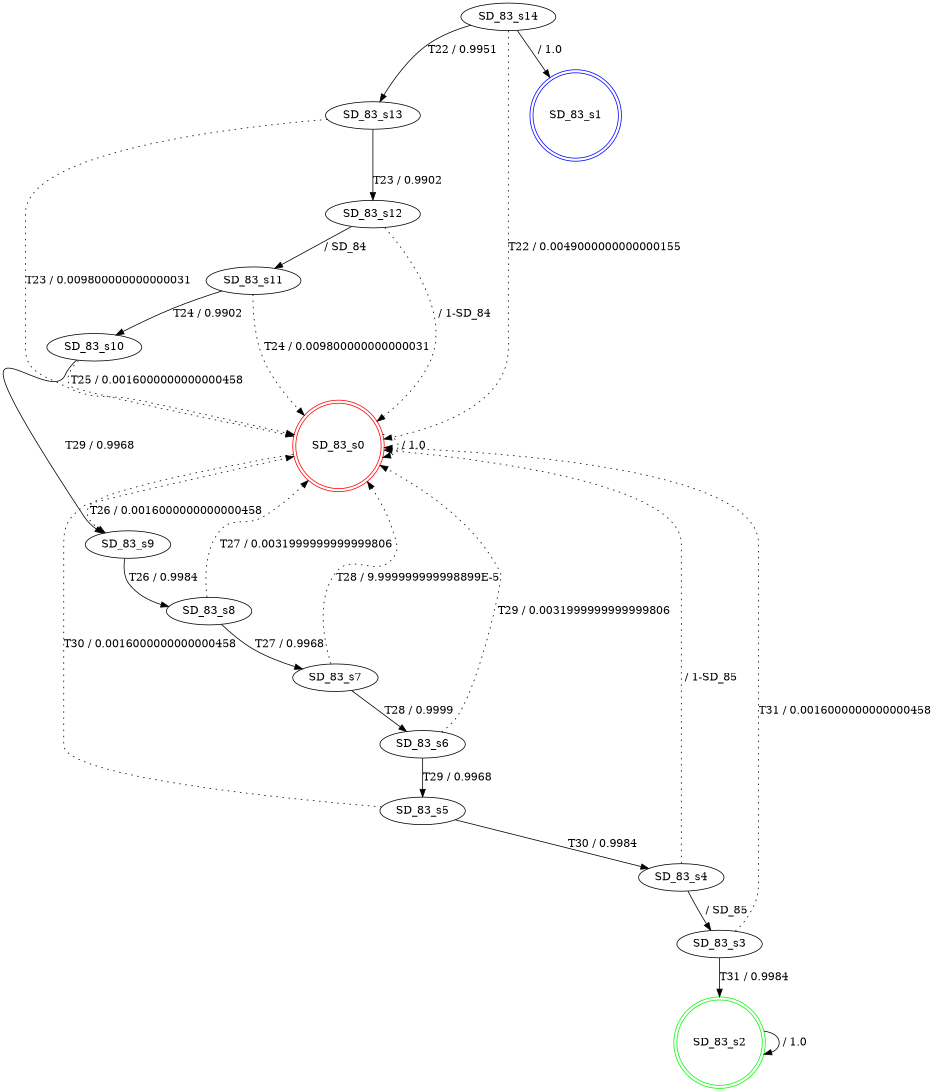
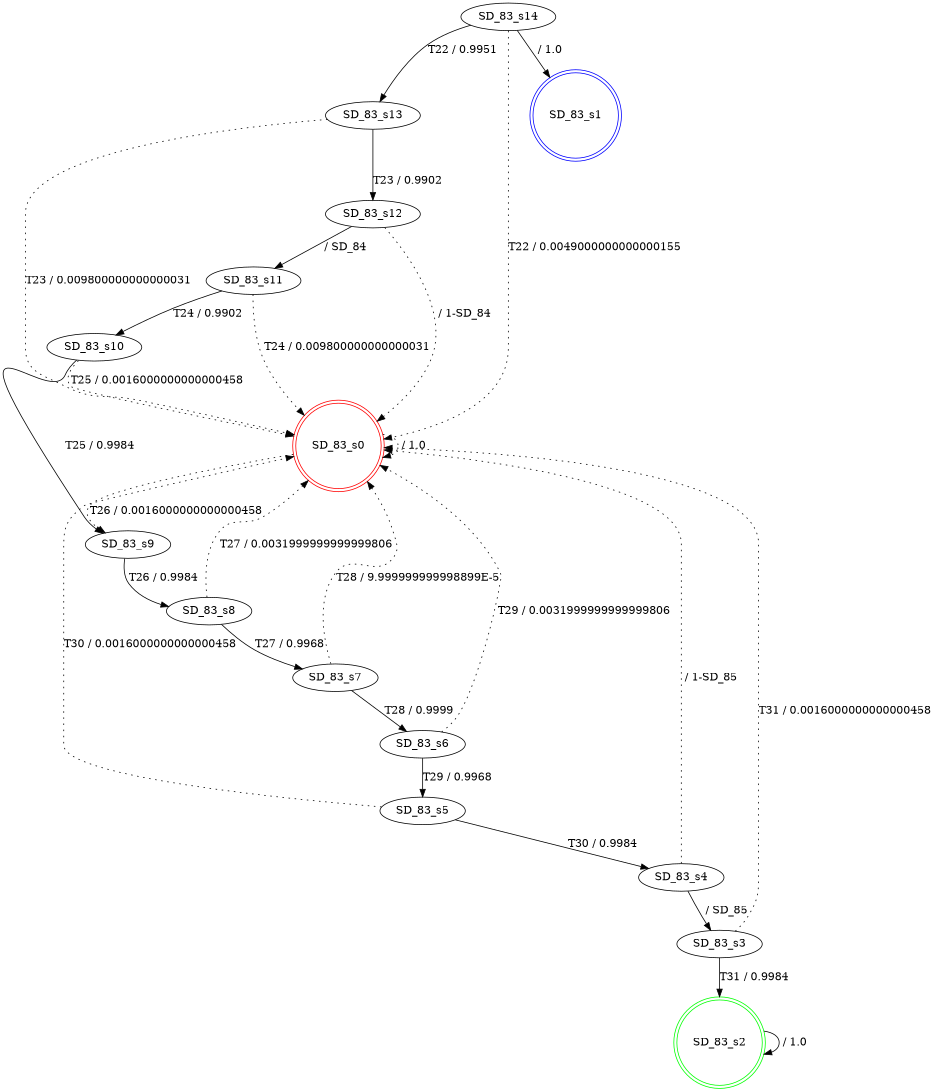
  digraph {
    n1 [color=red label=SD_83_s0 shape=doublecircle]
    n2 [label=SD_83_s9]
    n3 [color=blue label=SD_83_s1 shape=doublecircle]
    n4 [label=SD_83_s14]
    n5 [label=SD_83_s13]
    n6 [color=green label=SD_83_s2 shape=doublecircle]
    n7 [label=SD_83_s3]
    n8 [label=SD_83_s4]
    n9 [label=SD_83_s5]
    n10 [label=SD_83_s6]
    n11 [label=SD_83_s7]
    n12 [label=SD_83_s8]
    n13 [label=SD_83_s10]
    n14 [label=SD_83_s11]
    n15 [label=SD_83_s12]
    n1 -> n1 [label=" / 1.0" style=dotted]
    n1 -> n2 [label="T26 / 0.0016000000000000458" style=dotted]
    n2 -> n12 [label="T26 / 0.9984"]
    n4 -> n1 [label="T22 / 0.0049000000000000155" style=dotted]
    n4 -> n3 [label=" / 1.0"]
    n4 -> n5 [label="T22 / 0.9951"]
    n5 -> n1 [label="T23 / 0.009800000000000031" style=dotted]
    n5 -> n15 [label="T23 / 0.9902"]
    n6 -> n6 [label=" / 1.0"]
    n7 -> n1 [label="T31 / 0.0016000000000000458" style=dotted]
    n7 -> n6 [label="T31 / 0.9984"]
    n8 -> n1 [label=" / 1-SD_85" style=dotted]
    n8 -> n7 [label=" / SD_85"]
    n9 -> n1 [label="T30 / 0.0016000000000000458" style=dotted]
    n9 -> n8 [label="T30 / 0.9984"]
    n10 -> n1 [label="T29 / 0.0031999999999999806" style=dotted]
    n10 -> n9 [label="T29 / 0.9968"]
    n11 -> n1 [label="T28 / 9.999999999998899E-5" style=dotted]
    n11 -> n10 [label="T28 / 0.9999"]
    n12 -> n1 [label="T27 / 0.0031999999999999806" style=dotted]
    n12 -> n11 [label="T27 / 0.9968"]
    n13 -> n1 [label="T25 / 0.0016000000000000458" style=dotted]
-   n13 -> n2 [label="T29 / 0.9968"]
+   n13 -> n2 [label="T25 / 0.9984"]
    n14 -> n1 [label="T24 / 0.009800000000000031" style=dotted]
    n14 -> n13 [label="T24 / 0.9902"]
    n15 -> n1 [label=" / 1-SD_84" style=dotted]
    n15 -> n14 [label=" / SD_84"]
  }
